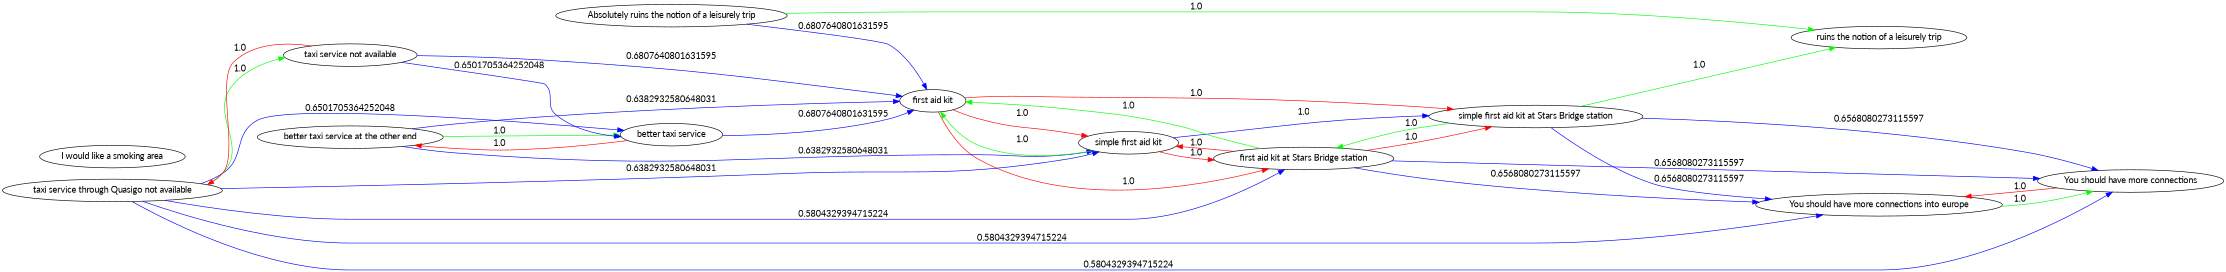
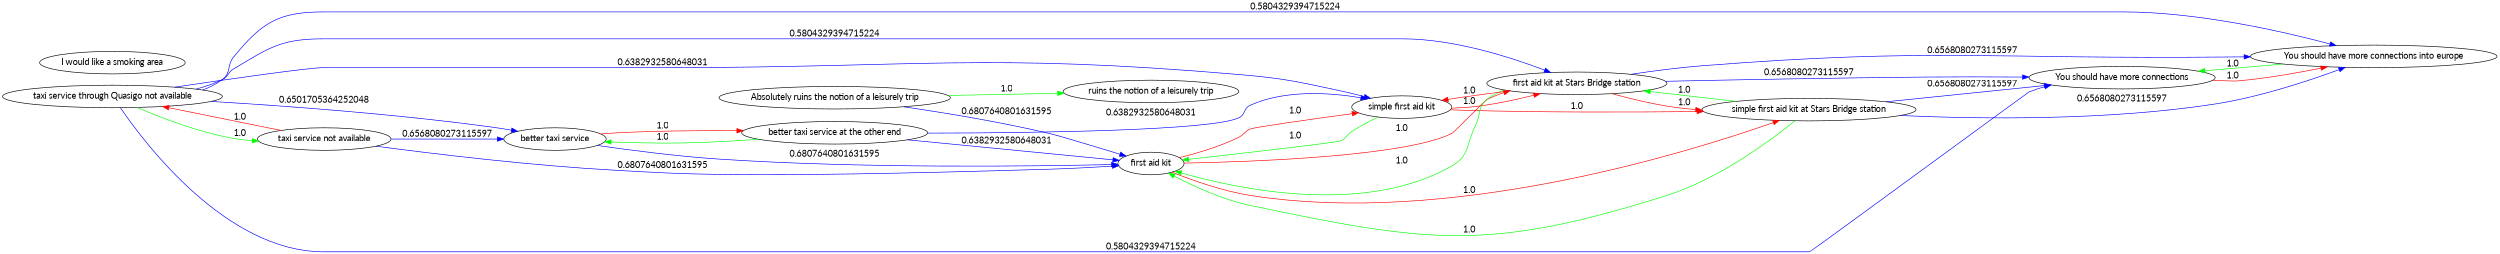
  digraph {
    fontname=Lato
    rankdir=LR
    node [fontname=Lato]
    edge [color=blue fontname=Lato]
    "Absolutely ruins the notion of a leisurely trip"
    "ruins the notion of a leisurely trip"
    "first aid kit"
    "I would like a smoking area"
    "You should have more connections into europe"
    "You should have more connections"
    "better taxi service at the other end"
    "better taxi service"
    "simple first aid kit"
    "simple first aid kit at Stars Bridge station"
    "first aid kit at Stars Bridge station"
    "taxi service through Quasigo not available"
    "taxi service not available"
    "Absolutely ruins the notion of a leisurely trip" -> "ruins the notion of a leisurely trip" [color=green label=1.0]
    "Absolutely ruins the notion of a leisurely trip" -> "first aid kit" [label=0.6807640801631595]
    "first aid kit" -> "simple first aid kit" [color=red label=1.0]
    "first aid kit" -> "simple first aid kit at Stars Bridge station" [color=red label=1.0]
    "first aid kit" -> "first aid kit at Stars Bridge station" [color=red label=1.0]
    "You should have more connections into europe" -> "You should have more connections" [color=green label=1.0]
    "You should have more connections" -> "You should have more connections into europe" [color=red label=1.0]
    "better taxi service at the other end" -> "first aid kit" [label=0.6382932580648031]
    "better taxi service at the other end" -> "better taxi service" [color=green label=1.0]
    "better taxi service at the other end" -> "simple first aid kit" [label=0.6382932580648031]
    "better taxi service" -> "first aid kit" [label=0.6807640801631595]
    "better taxi service" -> "better taxi service at the other end" [color=red label=1.0]
    "simple first aid kit" -> "first aid kit" [color=green label=1.0]
-   "simple first aid kit" -> "simple first aid kit at Stars Bridge station" [label=1.0]
+   "simple first aid kit" -> "simple first aid kit at Stars Bridge station" [color=red label=1.0]
    "simple first aid kit" -> "first aid kit at Stars Bridge station" [color=red label=1.0]
-   "simple first aid kit at Stars Bridge station" -> "ruins the notion of a leisurely trip" [color=green label=1.0]
+   "simple first aid kit at Stars Bridge station" -> "first aid kit" [color=green label=1.0]
    "simple first aid kit at Stars Bridge station" -> "You should have more connections into europe" [label=0.6568080273115597]
    "simple first aid kit at Stars Bridge station" -> "You should have more connections" [label=0.6568080273115597]
    "simple first aid kit at Stars Bridge station" -> "first aid kit at Stars Bridge station" [color=green label=1.0]
    "first aid kit at Stars Bridge station" -> "first aid kit" [color=green label=1.0]
    "first aid kit at Stars Bridge station" -> "You should have more connections into europe" [label=0.6568080273115597]
    "first aid kit at Stars Bridge station" -> "You should have more connections" [label=0.6568080273115597]
    "first aid kit at Stars Bridge station" -> "simple first aid kit" [color=red label=1.0]
    "first aid kit at Stars Bridge station" -> "simple first aid kit at Stars Bridge station" [color=red label=1.0]
    "taxi service through Quasigo not available" -> "You should have more connections into europe" [label=0.5804329394715224]
    "taxi service through Quasigo not available" -> "You should have more connections" [label=0.5804329394715224]
    "taxi service through Quasigo not available" -> "better taxi service" [label=0.6501705364252048]
    "taxi service through Quasigo not available" -> "simple first aid kit" [label=0.6382932580648031]
    "taxi service through Quasigo not available" -> "first aid kit at Stars Bridge station" [label=0.5804329394715224]
    "taxi service through Quasigo not available" -> "taxi service not available" [color=green label=1.0]
    "taxi service not available" -> "first aid kit" [label=0.6807640801631595]
-   "taxi service not available" -> "better taxi service" [label=0.6501705364252048]
+   "taxi service not available" -> "better taxi service" [label=0.6568080273115597]
    "taxi service not available" -> "taxi service through Quasigo not available" [color=red label=1.0]
  }
